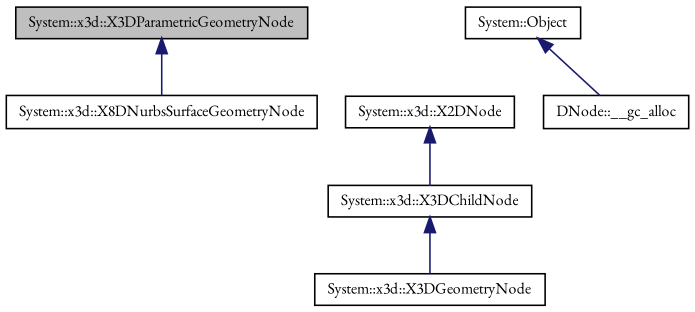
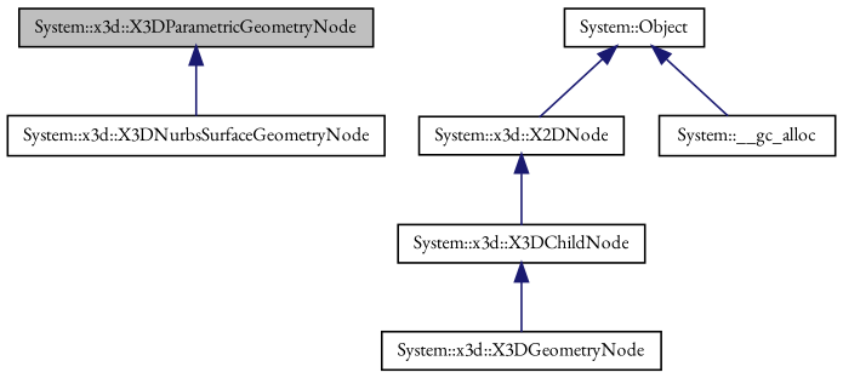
  digraph {
    fontname="EB Garamond"
    node [color=black fillcolor=white fontname="EB Garamond" fontsize=10 shape=record style=filled]
    edge [color=midnightblue dir=back fontname="EB Garamond" fontsize=10 labelfontname=Helvetica labelfontsize=10 style=solid]
    n1 [fillcolor=grey75 fontcolor=black height=0.2 label="System::x3d::X3DParametricGeometryNode" width=0.4]
-   n2 [height=0.2 label="System::x3d::X8DNurbsSurfaceGeometryNode" width=0.4]
+   n2 [height=0.2 label="System::x3d::X3DNurbsSurfaceGeometryNode" width=0.4]
    n3 [height=0.2 label="System::x3d::X3DGeometryNode" width=0.4]
    n4 [height=0.2 label="System::x3d::X3DChildNode" width=0.4]
    n5 [height=0.2 label="System::x3d::X2DNode" width=0.4]
    n6 [height=0.2 label="System::Object" width=0.4]
-   n7 [height=0.2 label="DNode::__gc_alloc" width=0.4]
+   n7 [height=0.2 label="System::__gc_alloc" width=0.4]
    n1 -> n2
    n4 -> n3
    n5 -> n4
+   n6 -> n5
    n6 -> n7
  }
